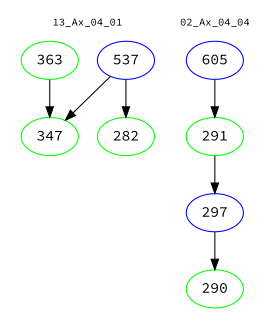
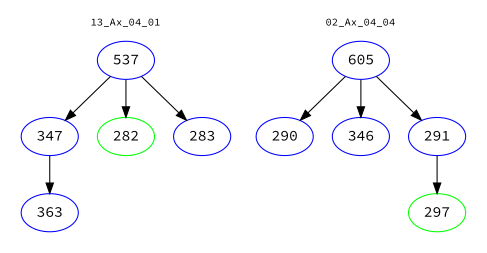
  digraph {
    fontname="Source Code Pro"
    node [color=blue fontname="Source Code Pro"]
    edge [color=black fontname="Source Code Pro"]
    n1 [label=537]
-   n2 [color=green label=347]
+   n2 [label=347]
    n3 [color=green label=282]
-   n5 [color=green label=363]
+   n4 [label=283]
+   n5 [label=363]
    n6 [label=605]
-   n7 [color=green label=290]
-   n9 [color=green label=291]
-   n10 [label=297]
+   n7 [label=290]
+   n8 [label=346]
+   n9 [label=291]
+   n10 [color=green label=297]
    subgraph cluster_1 {
      color=white
      fontsize=10
      label="13_Ax_04_01"
      n1
      n2
      n3
+     n4
      n5
    }
    subgraph cluster_2 {
      color=white
      fontsize=10
      label="02_Ax_04_04"
      n6
      n7
+     n8
      n9
      n10
    }
    n1 -> n2
    n1 -> n3
-   n5 -> n2
-   n10 -> n7
+   n1 -> n4
+   n2 -> n5
+   n6 -> n7
+   n6 -> n8
    n6 -> n9
    n9 -> n10
  }
